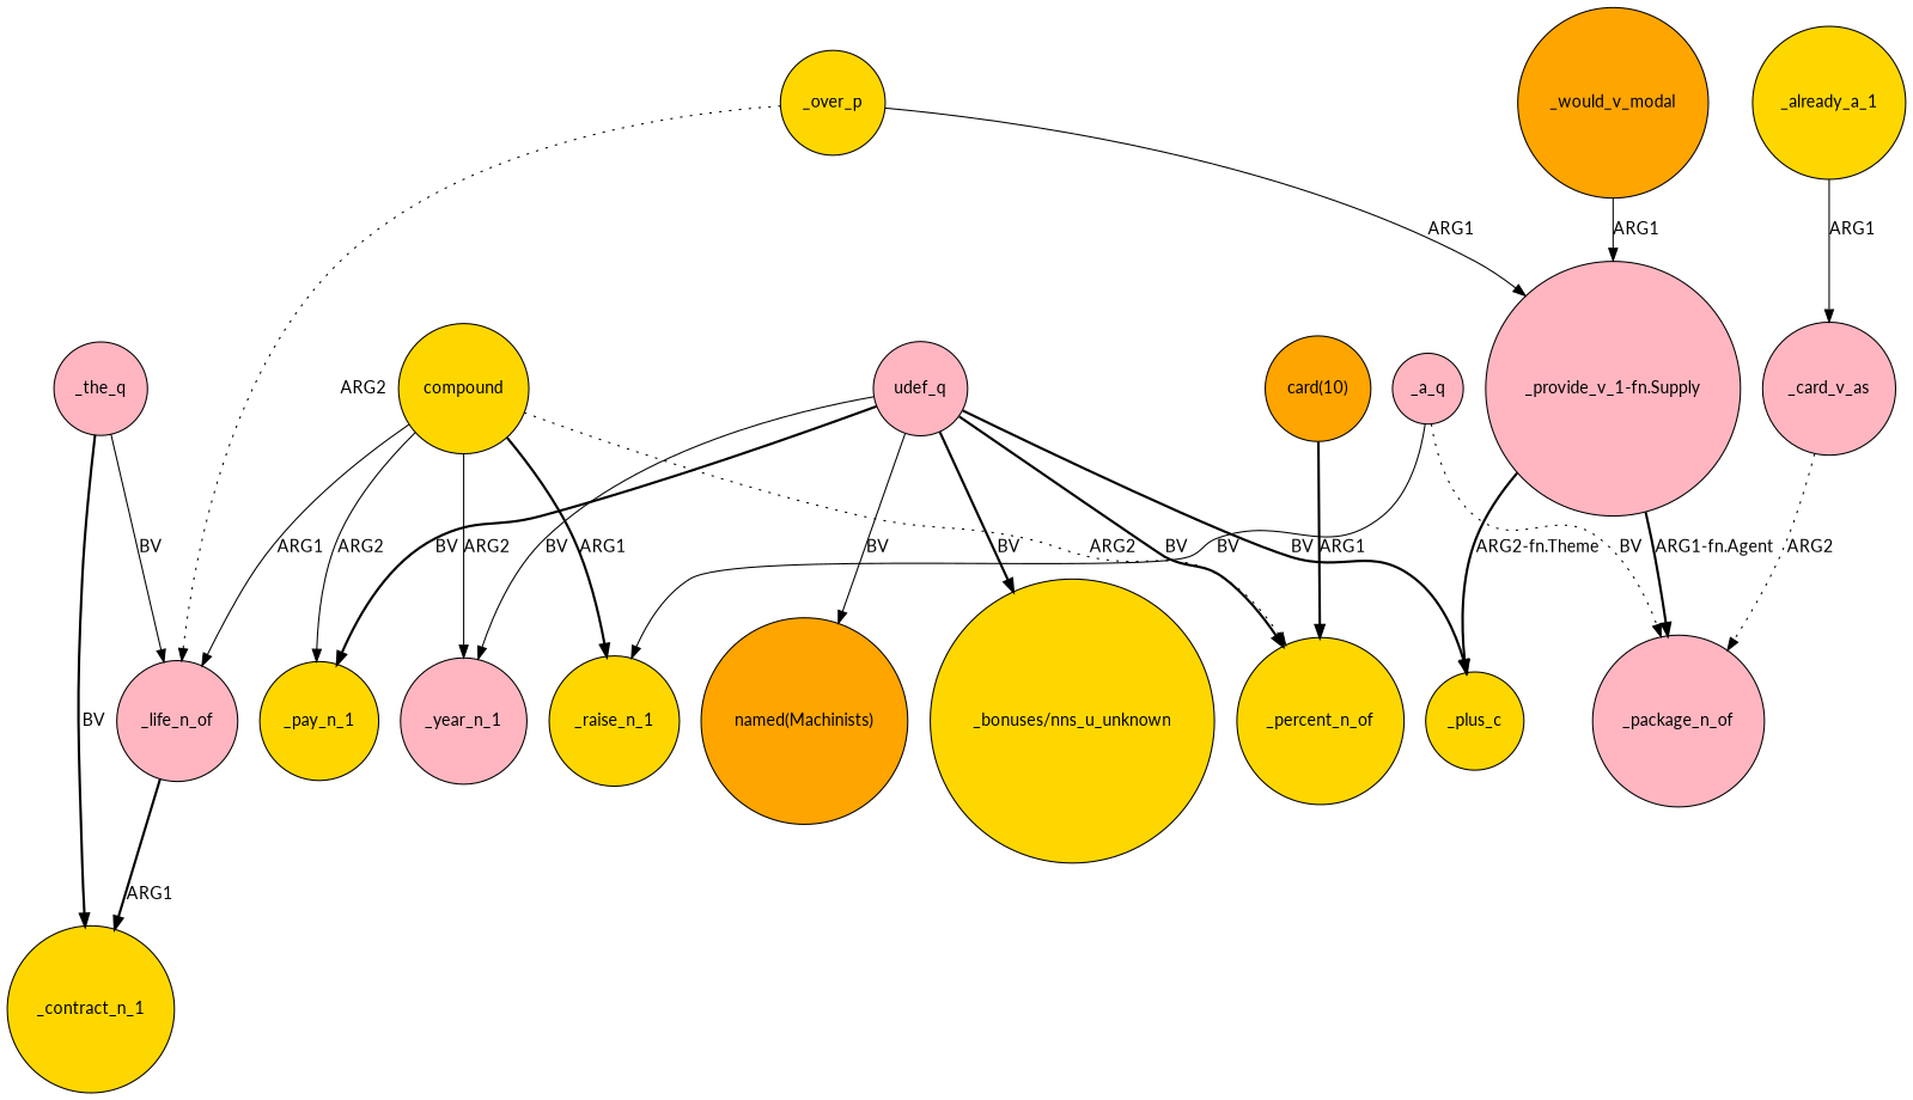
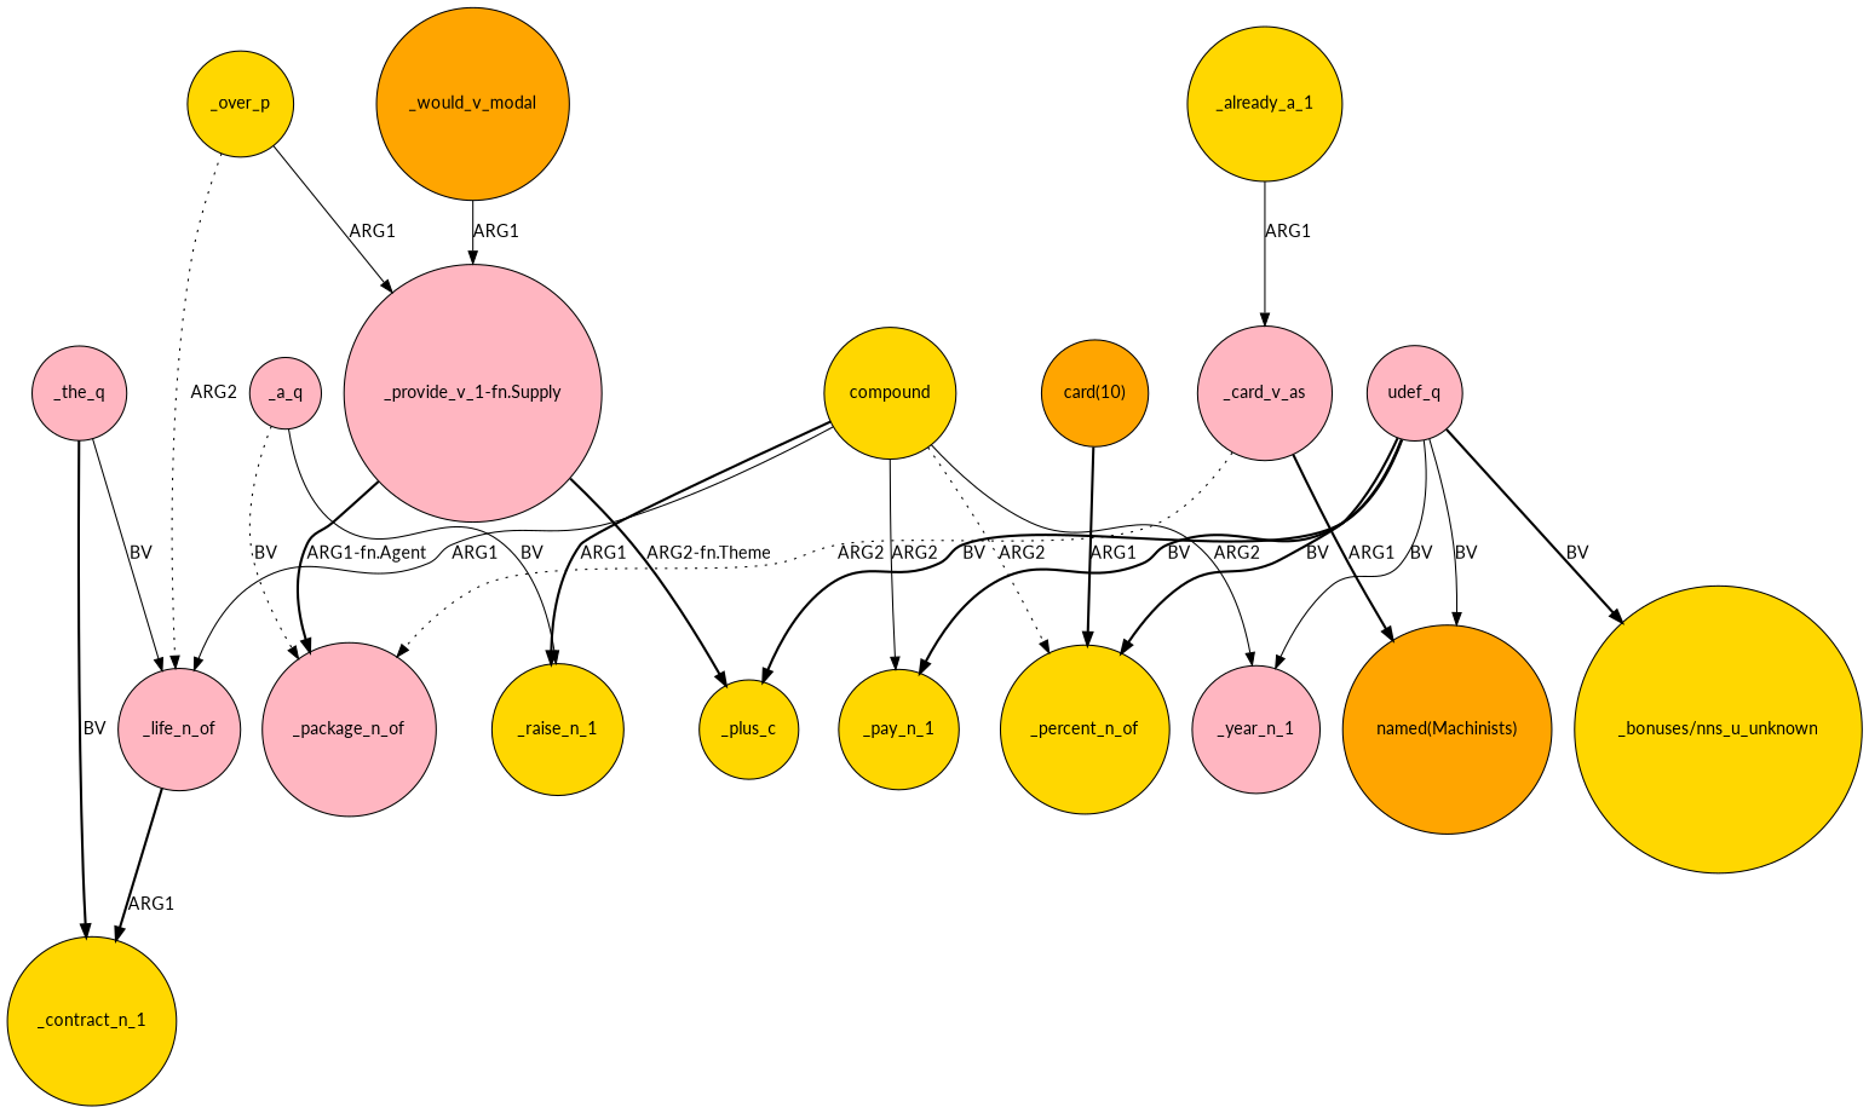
  digraph {
    fontname=Lato
    node [fillcolor=gold fontname=Lato shape=circle style=filled]
    edge [fontname=Lato style=bold]
    _life_n_of [fillcolor=lightpink]
    compound
    _raise_n_1
    _percent_n_of
    _year_n_1 [fillcolor=lightpink]
    _pay_n_1
    _contract_n_1
    _the_q [fillcolor=lightpink]
    _would_v_modal [fillcolor=orange]
    "_provide_v_1-fn.Supply" [fillcolor=lightpink]
    _plus_c
    _package_n_of [fillcolor=lightpink]
    udef_q [fillcolor=lightpink]
    "named(Machinists)" [fillcolor=orange]
    "_bonuses/nns_u_unknown"
    n16 [fillcolor=lightpink label=_card_v_as]
    _already_a_1
    _a_q [fillcolor=lightpink]
    _over_p
    "card(10)" [fillcolor=orange]
    _life_n_of -> _contract_n_1 [label=ARG1]
    compound -> _life_n_of [label=ARG1 style=solid]
    compound -> _raise_n_1 [label=ARG1]
    compound -> _percent_n_of [label=ARG2 style=dotted]
    compound -> _year_n_1 [label=ARG2 style=solid]
    compound -> _pay_n_1 [label=ARG2 style=solid]
    _the_q -> _life_n_of [label=BV style=solid]
    _the_q -> _contract_n_1 [label=BV]
    _would_v_modal -> "_provide_v_1-fn.Supply" [label=ARG1 style=solid]
    "_provide_v_1-fn.Supply" -> _plus_c [label="ARG2-fn.Theme"]
    "_provide_v_1-fn.Supply" -> _package_n_of [label="ARG1-fn.Agent"]
    udef_q -> _percent_n_of [label=BV]
    udef_q -> _year_n_1 [label=BV style=solid]
    udef_q -> _pay_n_1 [label=BV]
    udef_q -> _plus_c [label=BV]
    udef_q -> "named(Machinists)" [label=BV style=solid]
    udef_q -> "_bonuses/nns_u_unknown" [label=BV]
    n16 -> _package_n_of [label=ARG2 style=dotted]
+   n16 -> "named(Machinists)" [label=ARG1]
    _already_a_1 -> n16 [label=ARG1 style=solid]
    _a_q -> _raise_n_1 [label=BV style=solid]
    _a_q -> _package_n_of [label=BV style=dotted]
    _over_p -> _life_n_of [label=ARG2 style=dotted]
    _over_p -> "_provide_v_1-fn.Supply" [label=ARG1 style=solid]
    "card(10)" -> _percent_n_of [label=ARG1]
  }
